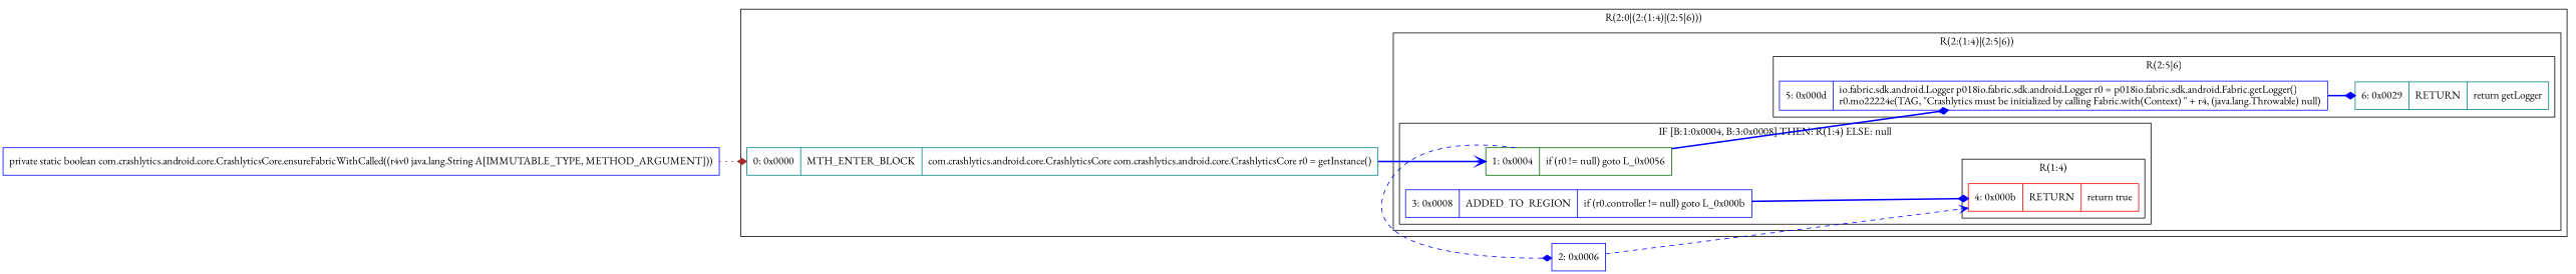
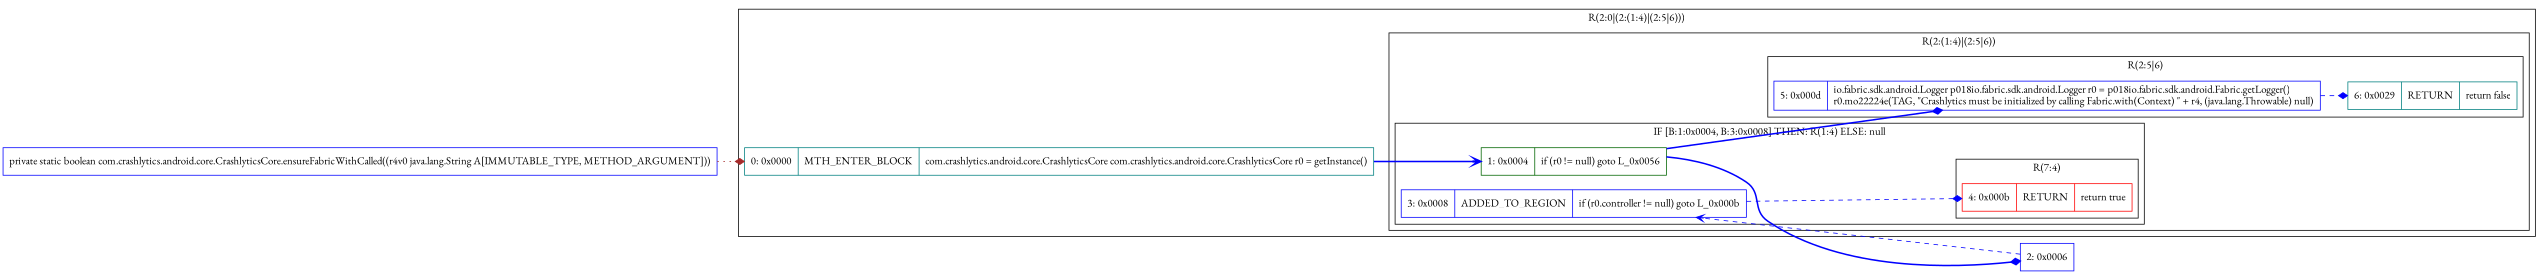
  digraph {
    fontname="EB Garamond"
    rankdir=LR
    node [color=blue fontname="EB Garamond" shape=record]
    edge [arrowhead=diamond color=blue fontname="EB Garamond" style=bold]
    n1 [color=red label="{4\:\ 0x000b|RETURN\l|return true\l}"]
    n2 [color=darkgreen label="{1\:\ 0x0004|if (r0 != null) goto L_0x0056\l}"]
    n3 [label="{3\:\ 0x0008|ADDED_TO_REGION\l|if (r0.controller != null) goto L_0x000b\l}"]
    n4 [label="{5\:\ 0x000d|io.fabric.sdk.android.Logger p018io.fabric.sdk.android.Logger r0 = p018io.fabric.sdk.android.Fabric.getLogger()\lr0.mo22224e(TAG, \"Crashlytics must be initialized by calling Fabric.with(Context) \" + r4, (java.lang.Throwable) null)\l}"]
-   n5 [color=teal label="{6\:\ 0x0029|RETURN\l|return getLogger\l}"]
+   n5 [color=teal label="{6\:\ 0x0029|RETURN\l|return false\l}"]
    n6 [color=teal label="{0\:\ 0x0000|MTH_ENTER_BLOCK\l|com.crashlytics.android.core.CrashlyticsCore com.crashlytics.android.core.CrashlyticsCore r0 = getInstance()\l}"]
    n7 [label="{2\:\ 0x0006}"]
    n8 [label="{private static boolean com.crashlytics.android.core.CrashlyticsCore.ensureFabricWithCalled((r4v0 java.lang.String A[IMMUTABLE_TYPE, METHOD_ARGUMENT])) }"]
    subgraph cluster_1 {
      label="R(2:0|(2:(1:4)|(2:5|6)))"
      n6
      subgraph cluster_2 {
        label="R(2:(1:4)|(2:5|6))"
        subgraph cluster_3 {
          label="IF [B:1:0x0004, B:3:0x0008] THEN: R(1:4) ELSE: null"
          n2
          n3
          subgraph cluster_4 {
-           label="R(1:4)"
+           label="R(7:4)"
            n1
          }
        }
        subgraph cluster_5 {
          label="R(2:5|6)"
          n4
          n5
        }
      }
    }
    n2 -> n4
-   n2 -> n7 [style=dashed]
-   n3 -> n1
-   n4 -> n5
+   n2 -> n7
+   n3 -> n1 [style=dashed]
+   n4 -> n5 [style=dashed]
    n6 -> n2 [arrowhead=vee]
-   n7 -> n1 [arrowhead=vee style=dashed]
+   n7 -> n3 [arrowhead=vee style=dashed]
    n8 -> n6 [color=brown style=dotted]
  }
